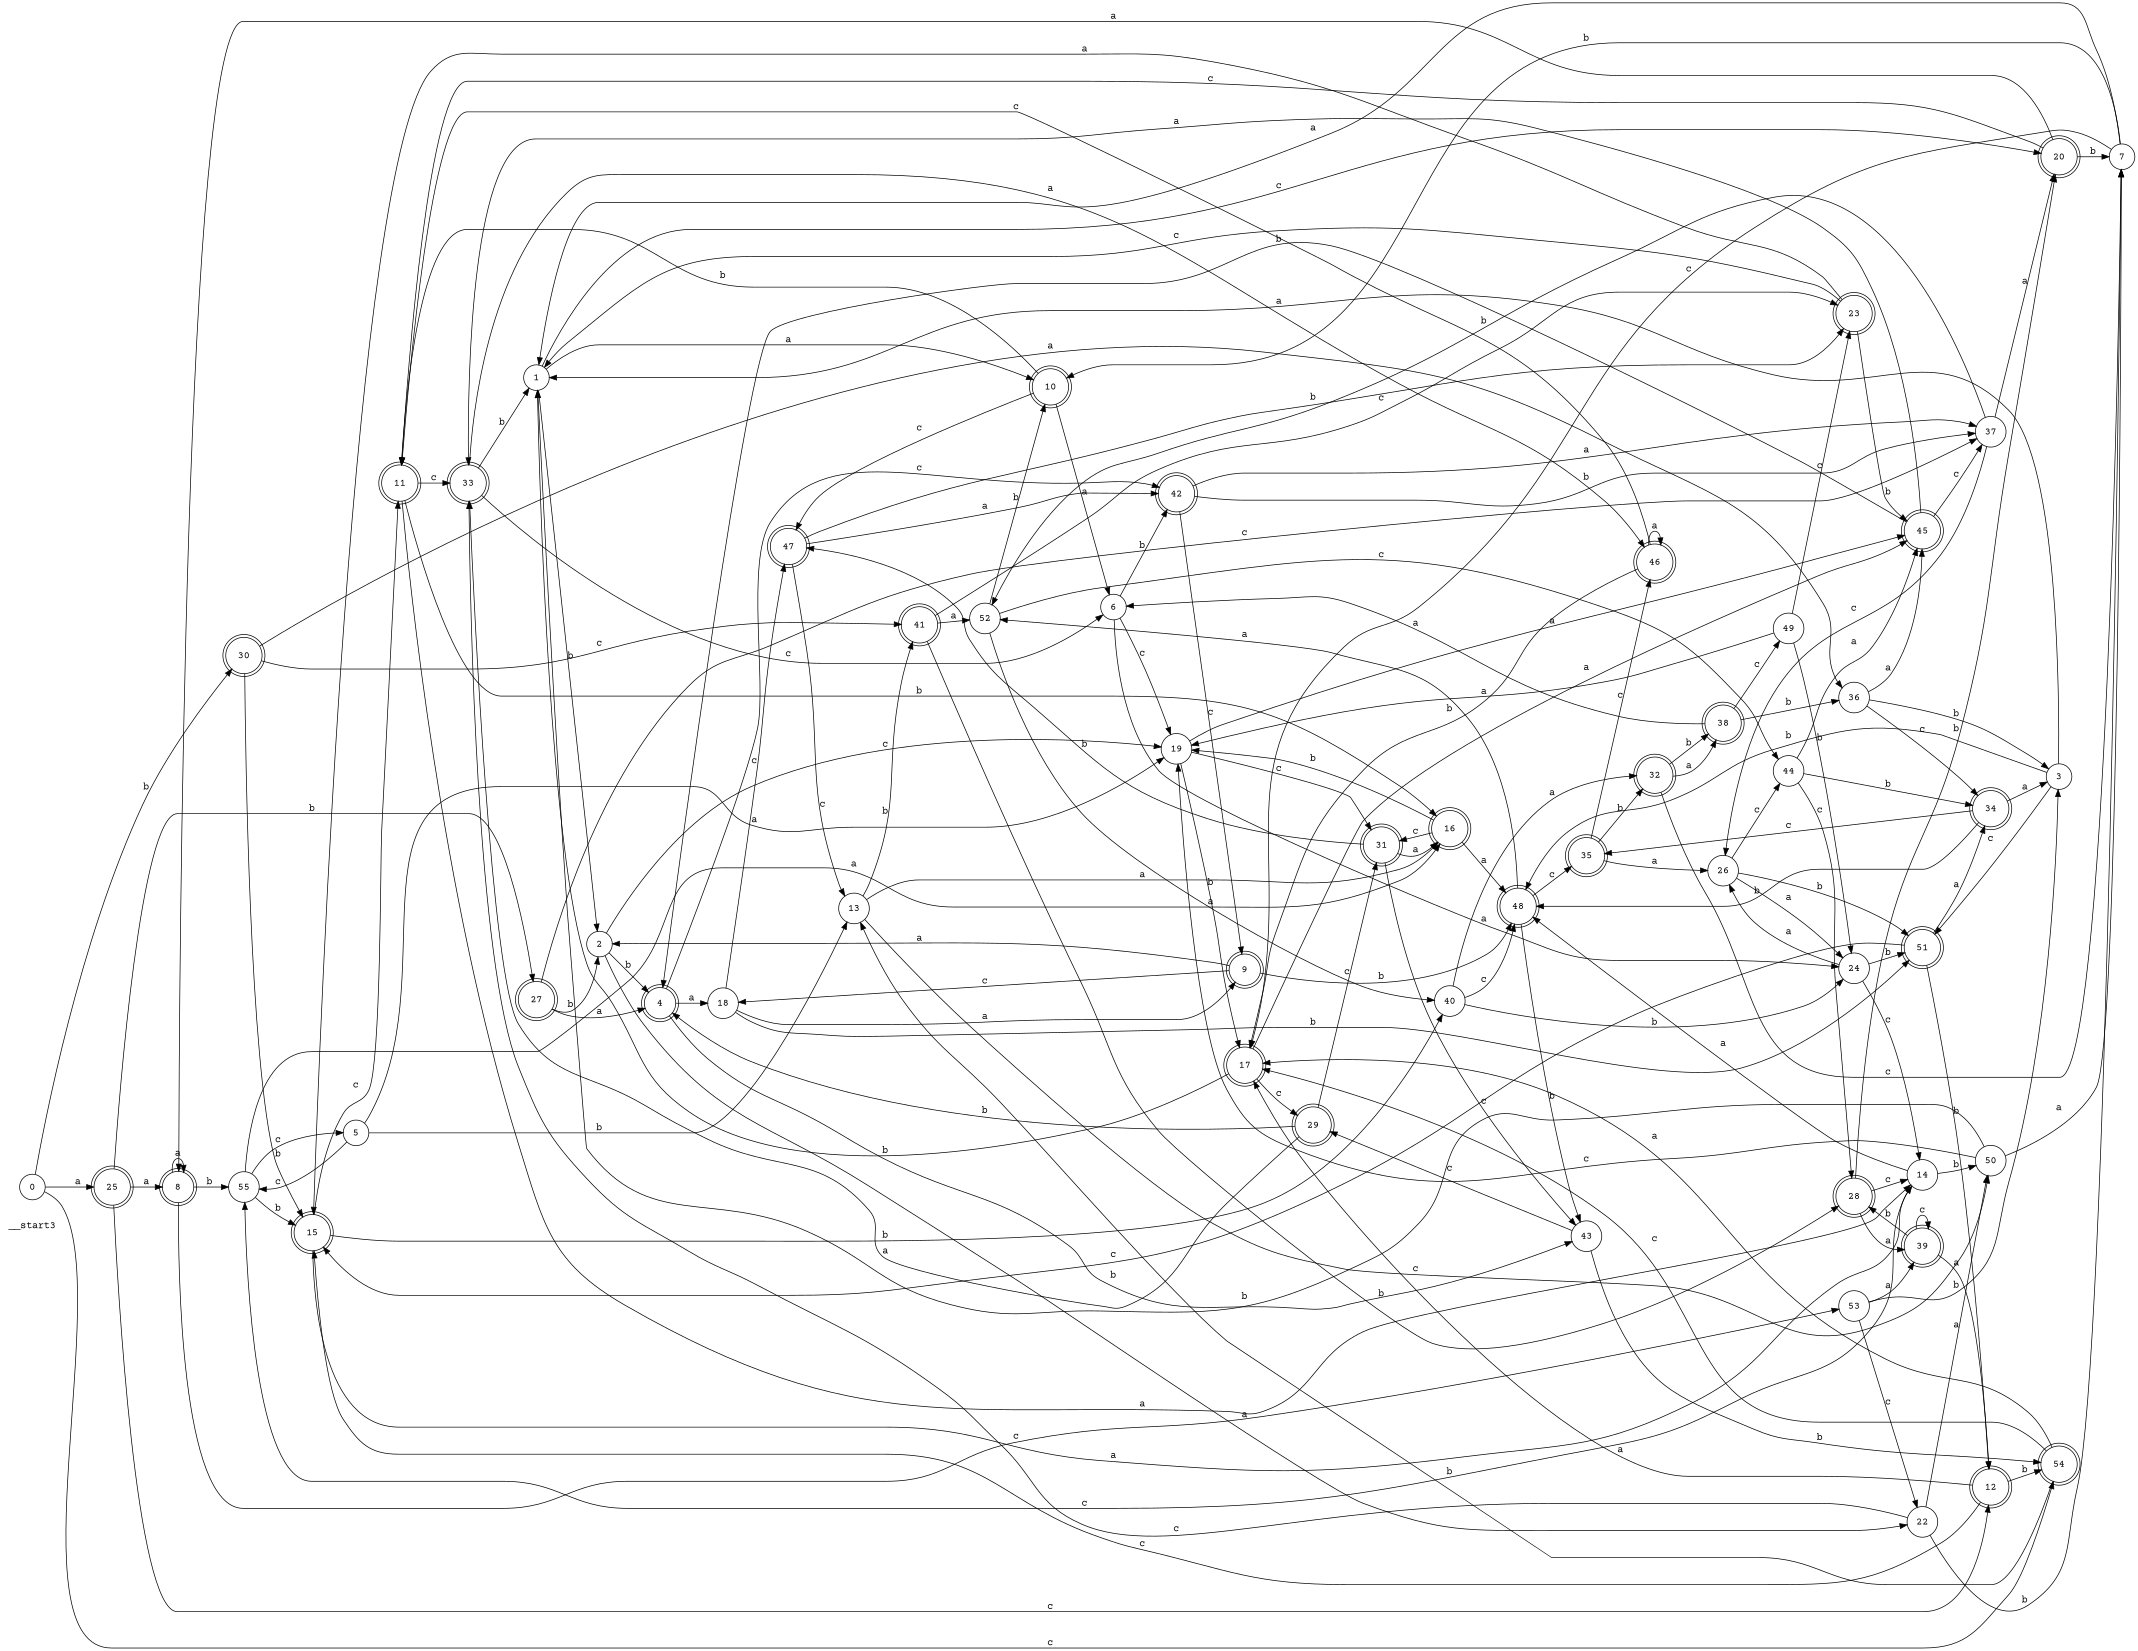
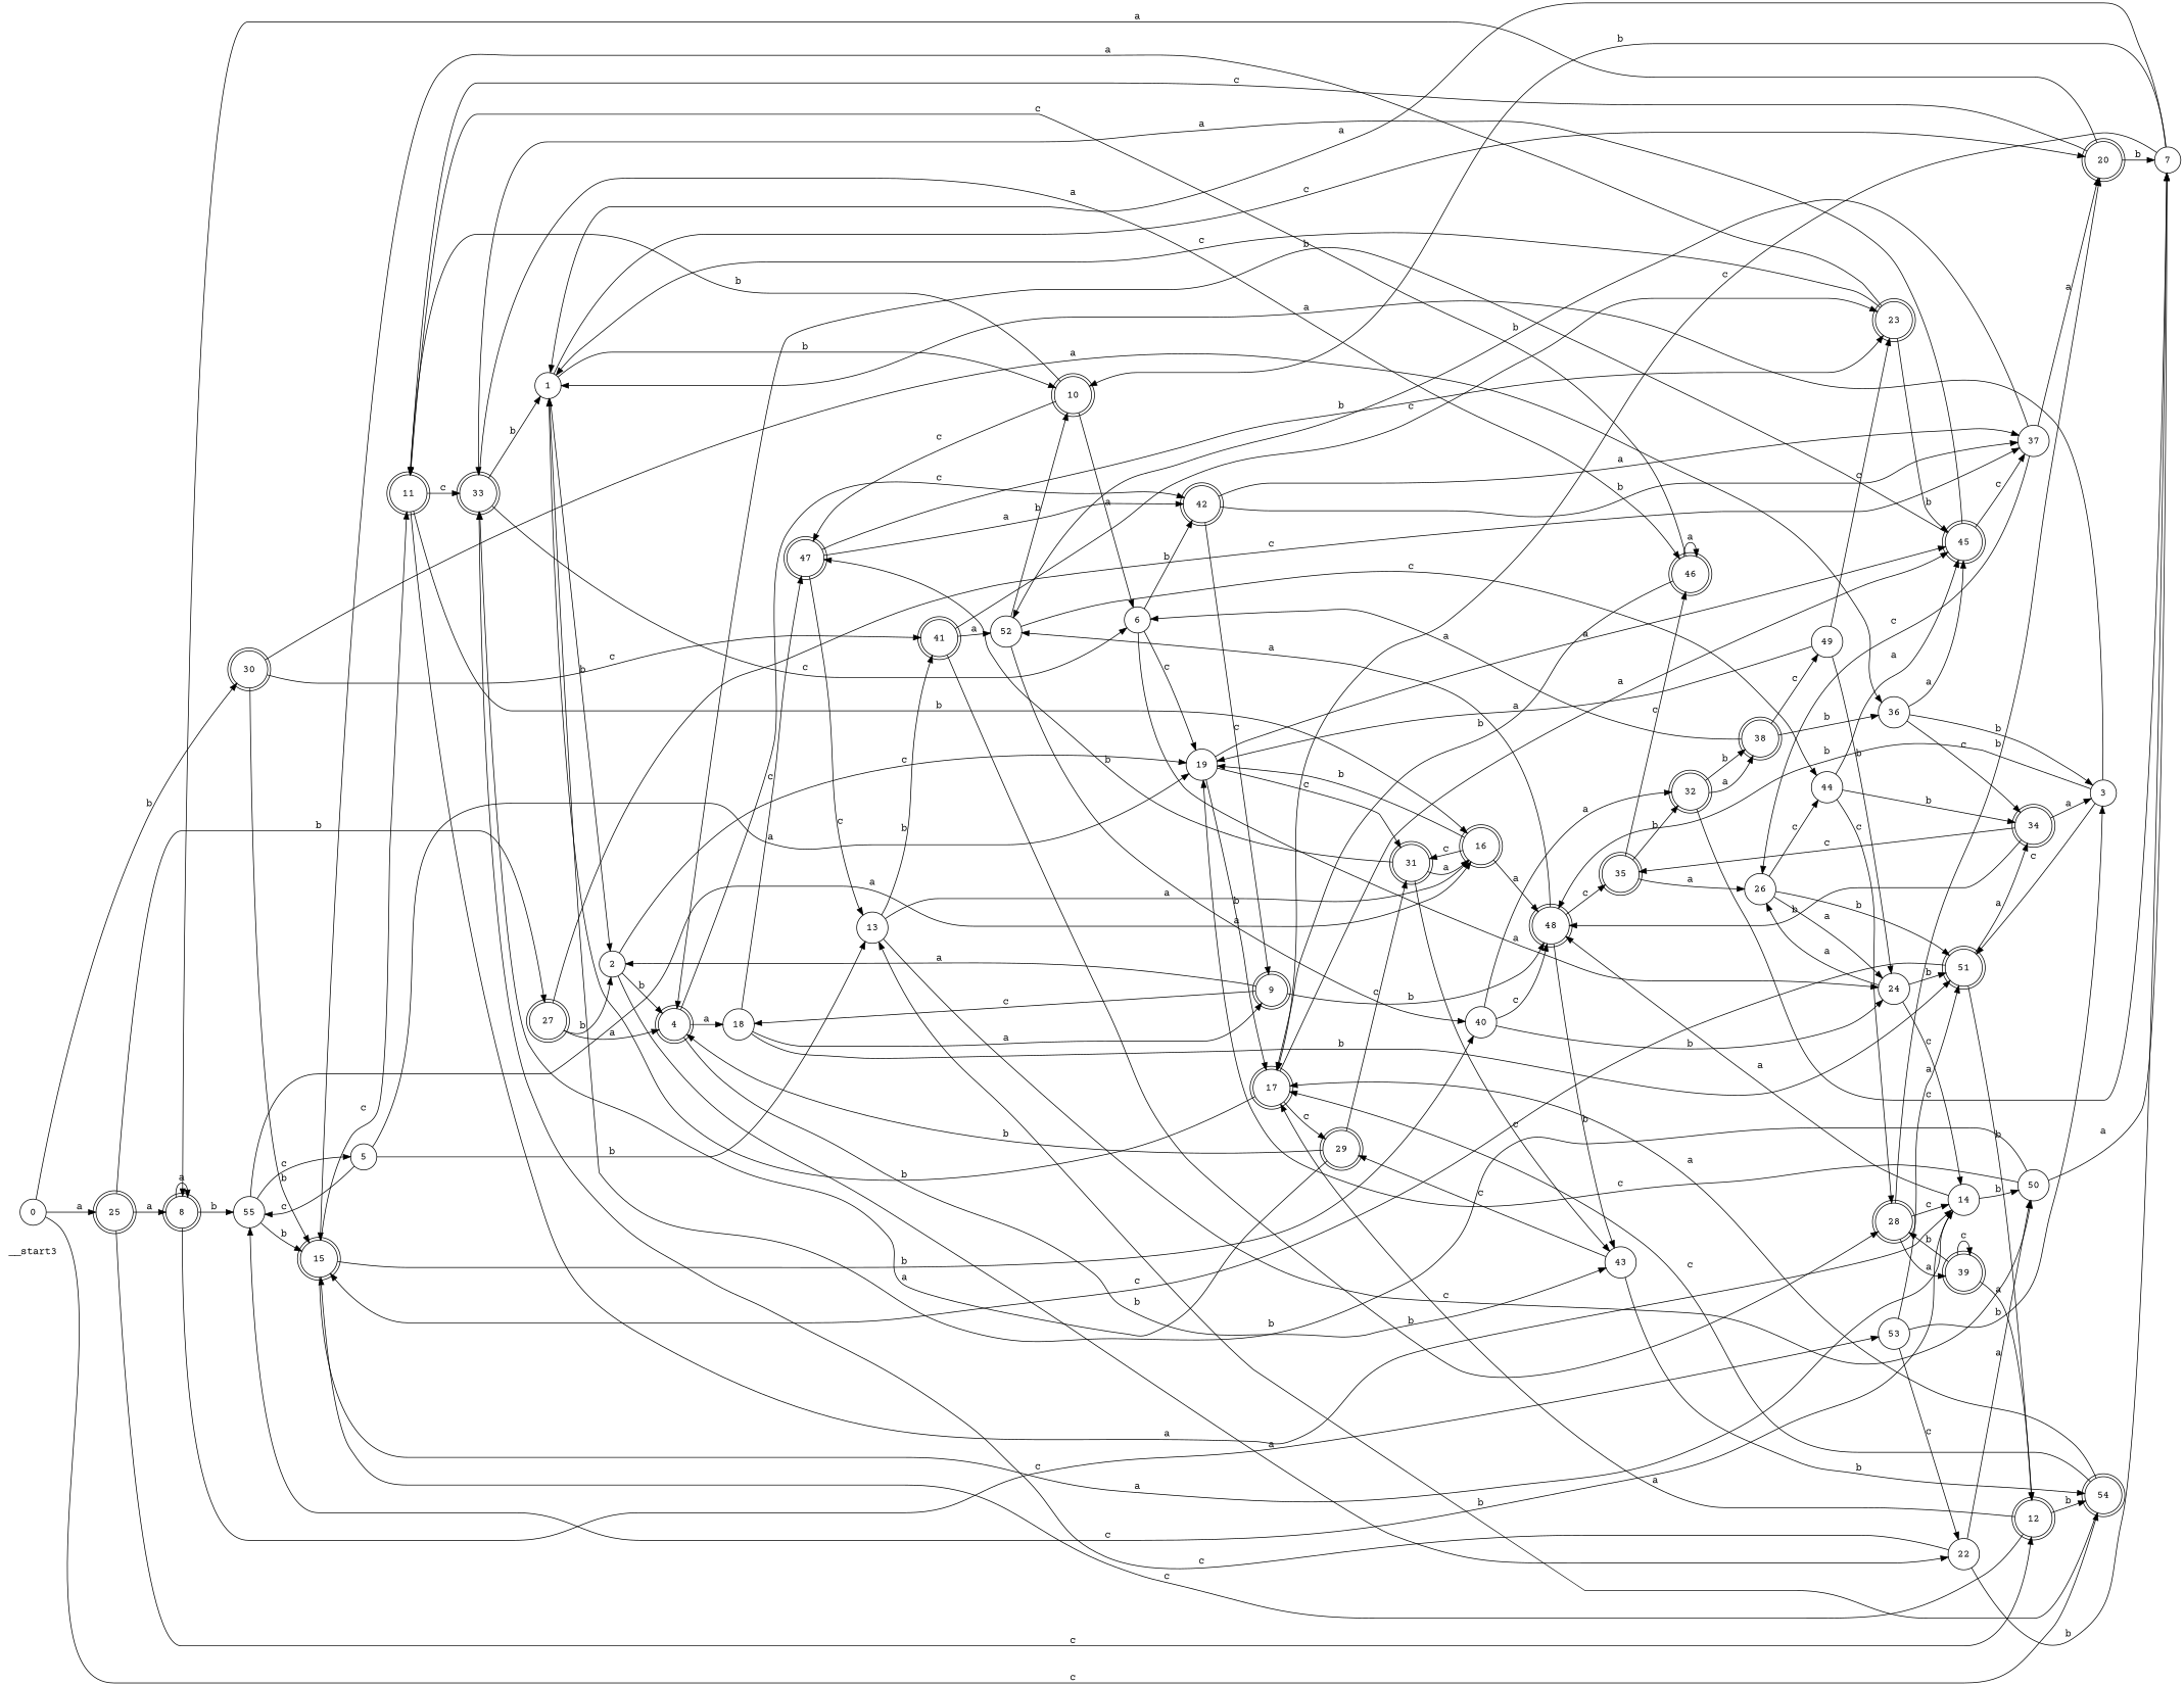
  digraph {
    fontname="Courier Prime"
    rankdir=LR
    node [fontname="Courier Prime" shape=doublecircle color=black fillcolor=white style="rounded,filled"]
    edge [fontname="Courier Prime"]
    n1 [label=__start3 shape=none color="" fillcolor="" style=""]
    n2 [label=0 shape=circle style=filled]
    n3 [label=25]
    n4 [label=30]
    n5 [label=54]
    n6 [label=8]
    n7 [label=12]
    n8 [label=27]
    n9 [label=15]
    n10 [label=41]
    n11 [label=36 shape=circle style=filled]
    n12 [label=13 shape=circle style=filled]
    n13 [label=17]
    n14 [label=1 shape=circle style=filled]
    n15 [label=2 shape=circle style=filled]
    n16 [label=10]
    n17 [label=20]
    n18 [label=4]
    n19 [label=19 shape=circle style=filled]
    n20 [label=22 shape=circle style=filled]
    n21 [label=6 shape=circle style=filled]
    n22 [label=11]
    n23 [label=47]
    n24 [label=7 shape=circle style=filled]
    n25 [label=18 shape=circle style=filled]
    n26 [label=42]
    n27 [label=43 shape=circle style=filled]
    n28 [label=31]
    n29 [label=45]
    n30 [label=33]
    n31 [label=50 shape=circle style=filled]
    n32 [label=3 shape=circle style=filled]
    n33 [label=48]
    n34 [label=51]
    n35 [label=35]
    n36 [label=52 shape=circle style=filled]
    n37 [label=34]
    n38 [label=9]
    n39 [label=37 shape=circle style=filled]
    n40 [label=29]
    n41 [label=5 shape=circle style=filled]
    n42 [label=55 shape=circle style=filled]
    n43 [label=16]
    n44 [label=24 shape=circle style=filled]
    n45 [label=14 shape=circle style=filled]
    n46 [label=26 shape=circle style=filled]
    n47 [label=53 shape=circle style=filled]
    n48 [label=23]
    n49 [label=46]
    n50 [label=40 shape=circle style=filled]
    n51 [label=28]
    n52 [label=32]
    n53 [label=44 shape=circle style=filled]
    n54 [label=39]
    n55 [label=38]
    n56 [label=49 shape=circle style=filled]
    n2 -> n3 [label=a]
    n2 -> n4 [label=b]
    n2 -> n5 [label=c]
    n3 -> n6 [label=a]
    n3 -> n7 [label=c]
    n3 -> n8 [label=b]
    n4 -> n9 [label=b]
    n4 -> n10 [label=c]
    n4 -> n11 [label=a]
    n5 -> n12 [label=b]
    n5 -> n13 [label=a]
    n5 -> n13 [label=c]
    n6 -> n6 [label=a]
    n6 -> n42 [label=b]
    n6 -> n47 [label=c]
    n7 -> n5 [label=b]
    n7 -> n9 [label=c]
    n7 -> n13 [label=a]
    n8 -> n15 [label=b]
    n8 -> n18 [label=a]
    n8 -> n39 [label=c]
    n9 -> n22 [label=c]
    n9 -> n45 [label=a]
    n9 -> n50 [label=b]
    n10 -> n36 [label=a]
    n10 -> n48 [label=c]
    n10 -> n51 [label=b]
    n11 -> n29 [label=a]
    n11 -> n32 [label=b]
    n11 -> n37 [label=c]
    n12 -> n10 [label=b]
    n12 -> n31 [label=c]
    n12 -> n43 [label=a]
    n13 -> n14 [label=b]
    n13 -> n29 [label=a]
    n13 -> n40 [label=c]
    n14 -> n15 [label=b]
-   n14 -> n16 [label=a]
+   n14 -> n16 [label=b]
    n14 -> n17 [label=c]
    n15 -> n18 [label=b]
    n15 -> n19 [label=c]
    n15 -> n20 [label=a]
    n16 -> n21 [label=a]
    n16 -> n22 [label=b]
    n16 -> n23 [label=c]
    n17 -> n6 [label=a]
    n17 -> n22 [label=c]
    n17 -> n24 [label=b]
    n18 -> n25 [label=a]
    n18 -> n26 [label=c]
    n18 -> n27 [label=b]
    n19 -> n13 [label=b]
    n19 -> n28 [label=c]
    n19 -> n29 [label=a]
    n20 -> n24 [label=b]
    n20 -> n30 [label=c]
    n20 -> n31 [label=a]
    n21 -> n19 [label=c]
    n21 -> n26 [label=b]
    n21 -> n44 [label=a]
    n22 -> n30 [label=c]
    n22 -> n43 [label=b]
    n22 -> n45 [label=a]
    n23 -> n12 [label=c]
    n23 -> n26 [label=a]
    n23 -> n48 [label=b]
    n24 -> n13 [label=c]
    n24 -> n14 [label=a]
    n24 -> n16 [label=b]
    n25 -> n23 [label=c]
    n25 -> n34 [label=b]
    n25 -> n38 [label=a]
    n26 -> n38 [label=c]
    n26 -> n39 [label=a]
    n26 -> n39 [label=b]
    n27 -> n5 [label=b]
    n27 -> n40 [label=c]
    n28 -> n23 [label=b]
    n28 -> n27 [label=c]
    n28 -> n43 [label=a]
    n29 -> n18 [label=b]
    n29 -> n30 [label=a]
    n29 -> n39 [label=c]
    n30 -> n14 [label=b]
    n30 -> n21 [label=c]
    n30 -> n49 [label=a]
    n31 -> n14 [label=b]
    n31 -> n19 [label=c]
    n31 -> n24 [label=a]
    n32 -> n14 [label=a]
    n32 -> n33 [label=b]
    n32 -> n34 [label=c]
    n33 -> n27 [label=b]
    n33 -> n35 [label=c]
    n33 -> n36 [label=a]
    n34 -> n7 [label=b]
    n34 -> n9 [label=c]
    n34 -> n37 [label=a]
    n35 -> n46 [label=a]
    n35 -> n49 [label=c]
    n35 -> n52 [label=b]
    n36 -> n16 [label=b]
    n36 -> n50 [label=a]
    n36 -> n53 [label=c]
    n37 -> n32 [label=a]
    n37 -> n33 [label=b]
    n37 -> n35 [label=c]
    n38 -> n15 [label=a]
    n38 -> n25 [label=c]
    n38 -> n33 [label=b]
    n39 -> n17 [label=a]
    n39 -> n36 [label=b]
    n39 -> n46 [label=c]
    n40 -> n18 [label=b]
    n40 -> n28 [label=c]
    n40 -> n30 [label=a]
    n41 -> n12 [label=b]
    n41 -> n19 [label=a]
    n41 -> n42 [label=c]
    n42 -> n9 [label=b]
    n42 -> n41 [label=c]
    n42 -> n43 [label=a]
    n43 -> n19 [label=b]
    n43 -> n28 [label=c]
    n43 -> n33 [label=a]
    n44 -> n34 [label=b]
    n44 -> n45 [label=c]
    n44 -> n46 [label=a]
    n45 -> n31 [label=b]
    n45 -> n33 [label=a]
    n45 -> n42 [label=c]
    n46 -> n34 [label=b]
    n46 -> n44 [label=a]
    n46 -> n53 [label=c]
    n47 -> n20 [label=c]
    n47 -> n32 [label=b]
-   n47 -> n54 [label=a]
+   n47 -> n34 [label=a]
    n48 -> n9 [label=a]
    n48 -> n14 [label=c]
    n48 -> n29 [label=b]
    n49 -> n13 [label=b]
    n49 -> n22 [label=c]
    n49 -> n49 [label=a]
    n50 -> n33 [label=c]
    n50 -> n44 [label=b]
    n50 -> n52 [label=a]
    n51 -> n17 [label=b]
    n51 -> n45 [label=c]
    n51 -> n54 [label=a]
    n52 -> n24 [label=c]
    n52 -> n55 [label=a]
    n52 -> n55 [label=b]
    n53 -> n29 [label=a]
    n53 -> n37 [label=b]
    n53 -> n51 [label=c]
    n54 -> n7 [label=a]
    n54 -> n51 [label=b]
    n54 -> n54 [label=c]
    n55 -> n11 [label=b]
    n55 -> n21 [label=a]
    n55 -> n56 [label=c]
    n56 -> n19 [label=a]
    n56 -> n44 [label=b]
    n56 -> n48 [label=c]
  }
